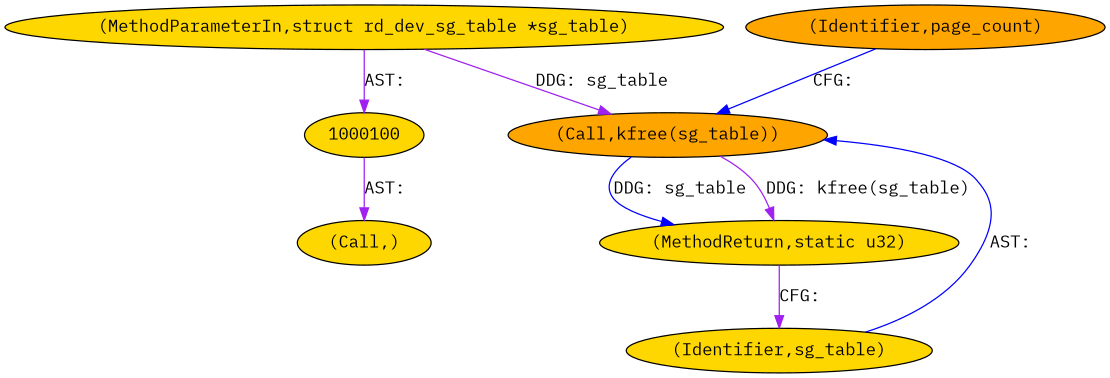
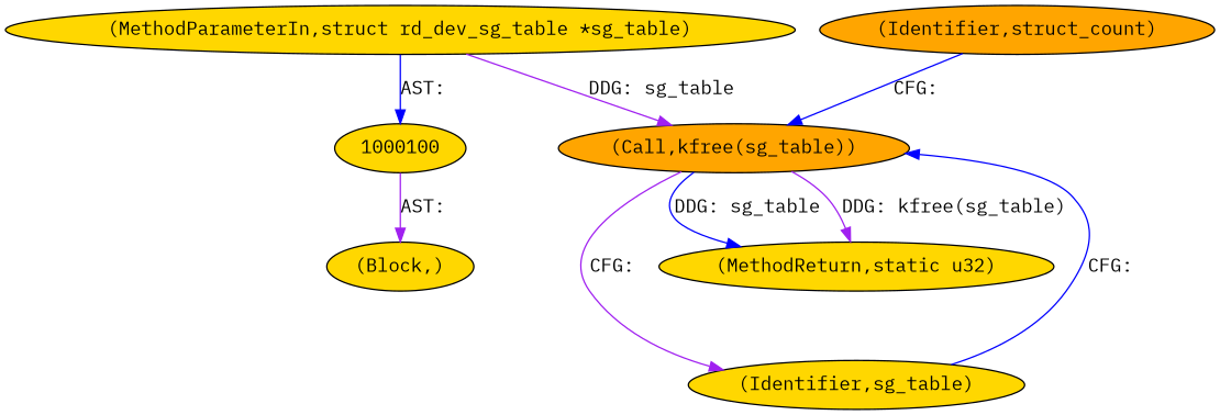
  digraph {
    fontname="IBM Plex Mono"
    node [fillcolor=gold fontname="IBM Plex Mono" style=filled]
    edge [color=purple fontname="IBM Plex Mono"]
    n1 [fillcolor=orange label="(Call,kfree(sg_table))"]
    n2 [label="(MethodReturn,static u32)"]
    n3 [label="(Identifier,sg_table)"]
-   n4 [label="(Call,)"]
+   n4 [label="(Block,)"]
    n5 [label="(MethodParameterIn,struct rd_dev_sg_table *sg_table)"]
    1000100
-   n7 [fillcolor=orange label="(Identifier,page_count)"]
+   n7 [fillcolor=orange label="(Identifier,struct_count)"]
    n1 -> n2 [label="DDG: kfree(sg_table)"]
    n1 -> n2 [color=blue label="DDG: sg_table"]
-   n2 -> n3 [label="CFG: "]
-   n3 -> n1 [color=blue label="AST: "]
+   n1 -> n3 [label="CFG: "]
+   n3 -> n1 [color=blue label="CFG: "]
    n5 -> n1 [label="DDG: sg_table"]
-   n5 -> 1000100 [label="AST: "]
+   n5 -> 1000100 [color=blue label="AST: "]
    1000100 -> n4 [label="AST: "]
    n7 -> n1 [color=blue label="CFG: "]
  }
